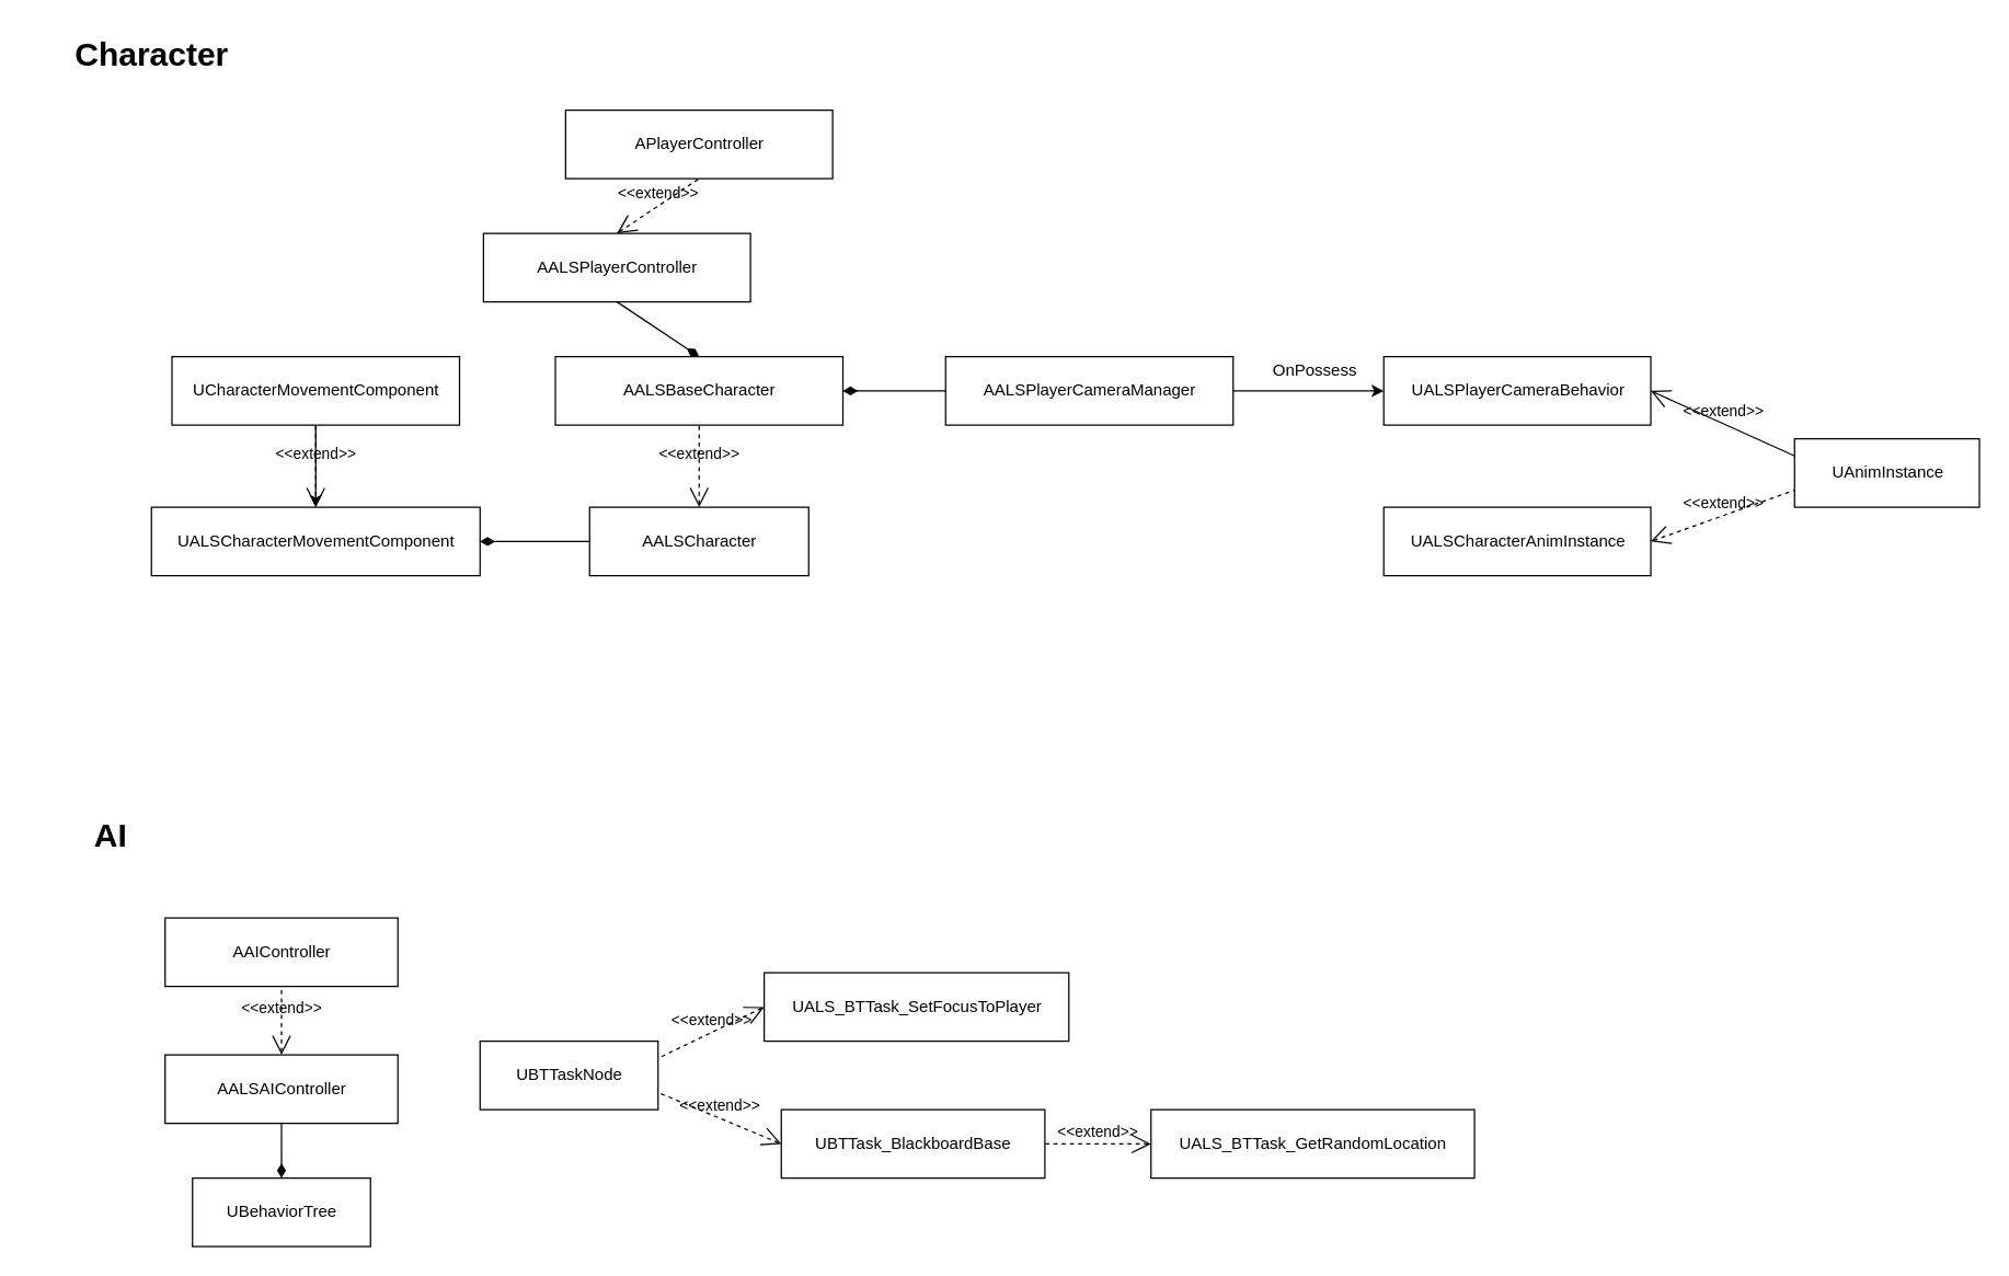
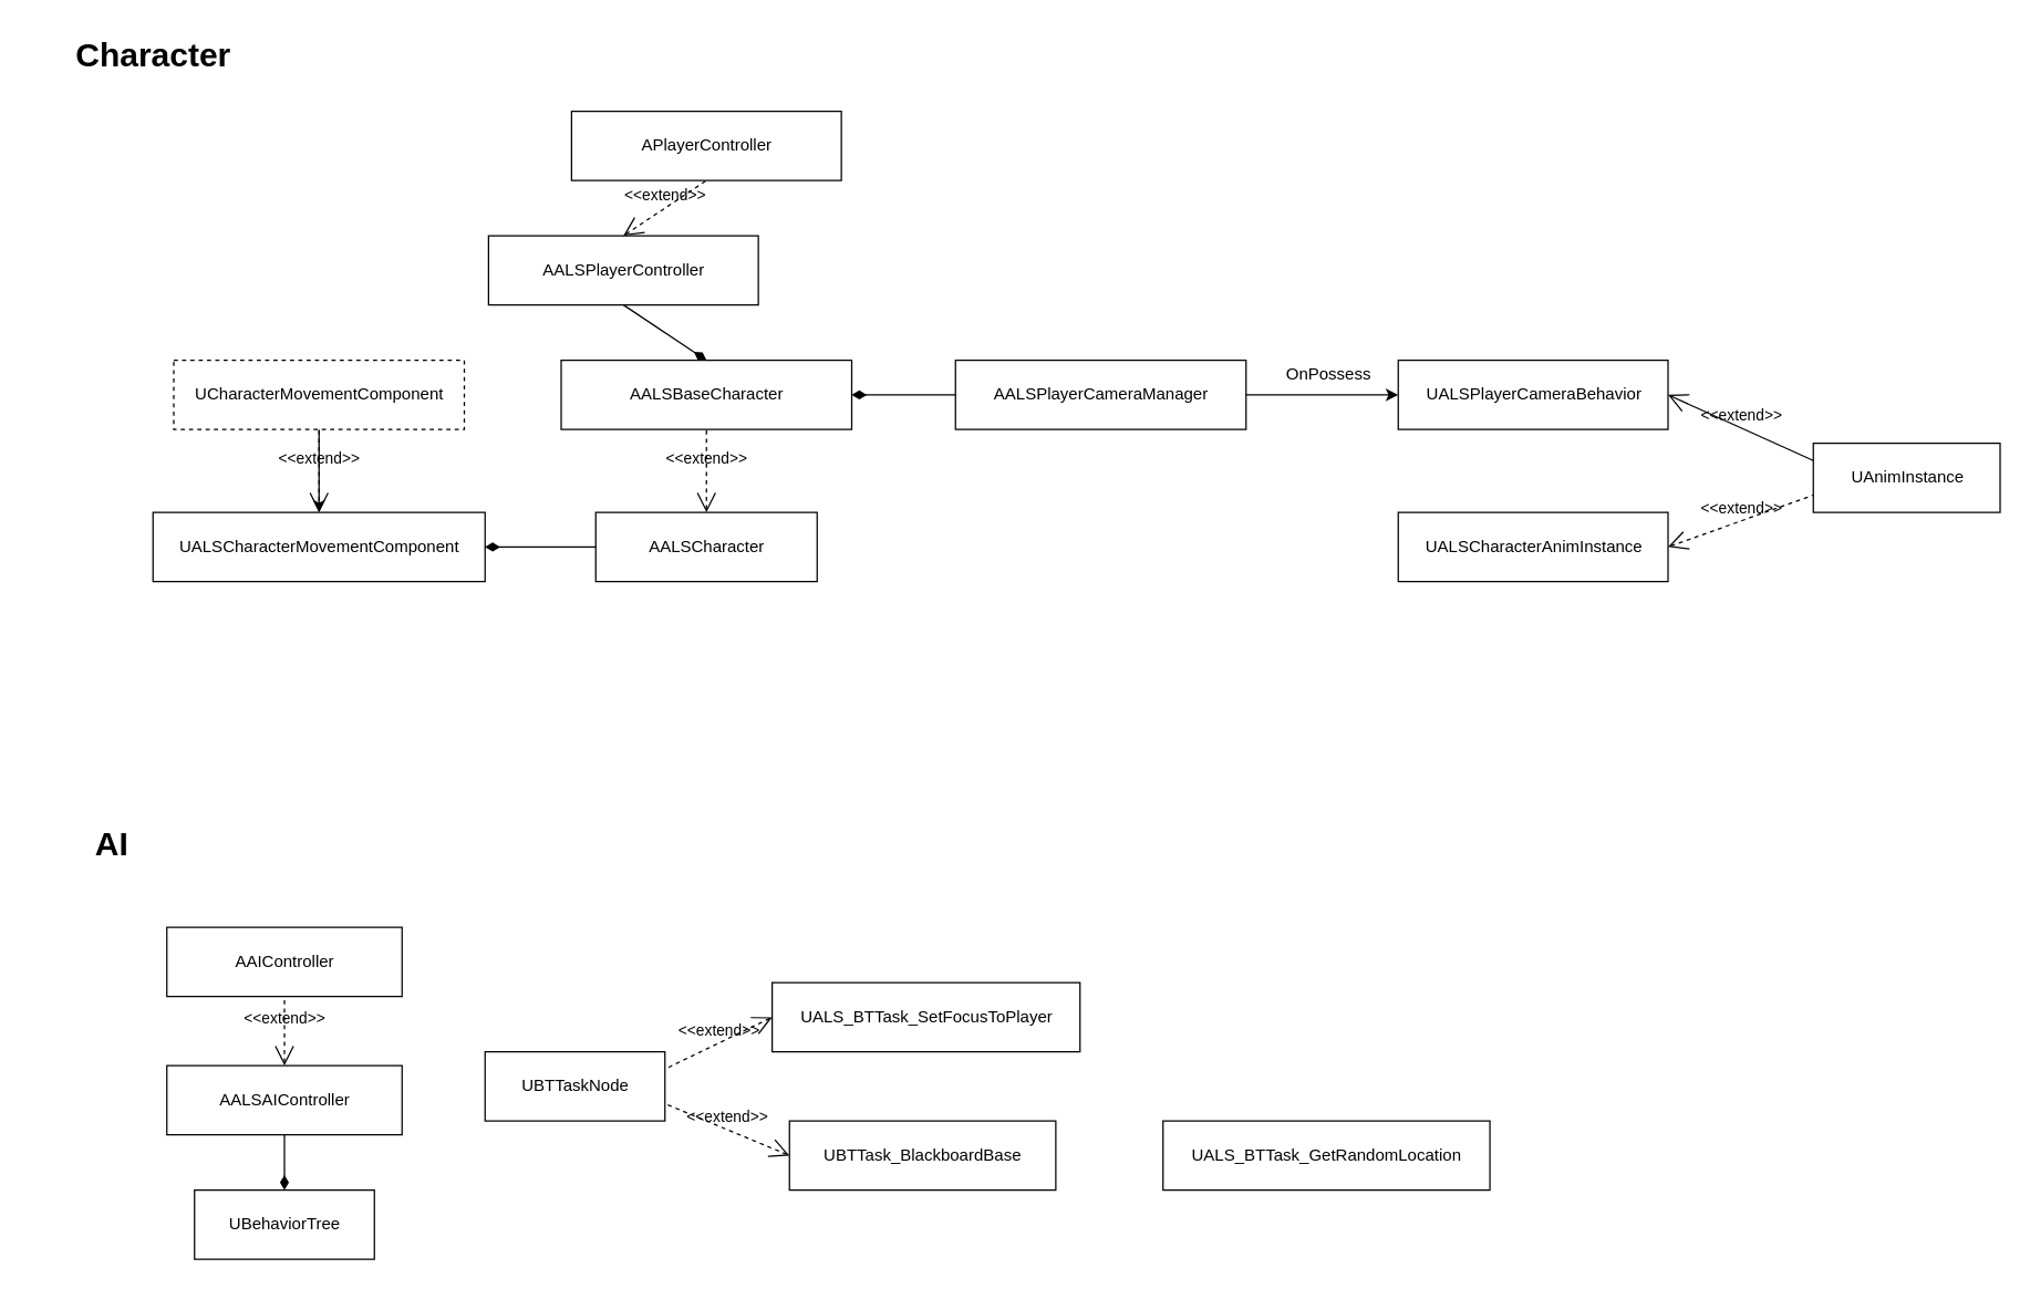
  <mxCell id="0" />
  <mxCell id="1" parent="0" />
  <mxCell id="2" value="" style="edgeStyle=none;html=1;" edge="1" parent="1" source="3" target="4"><mxGeometry relative="1" as="geometry" /></mxCell>
- <mxCell id="3" value="UCharacterMovementComponent" style="html=1;" vertex="1" parent="1"><mxGeometry x="125" y="260" width="210" height="50" as="geometry" /></mxCell>
+ <mxCell id="3" value="UCharacterMovementComponent" style="html=1;dashed=1;" vertex="1" parent="1"><mxGeometry x="125" y="260" width="210" height="50" as="geometry" /></mxCell>
  <mxCell id="4" value="UALSCharacterMovementComponent" style="html=1;" vertex="1" parent="1"><mxGeometry x="110" y="370" width="240" height="50" as="geometry" /></mxCell>
  <mxCell id="5" value="&amp;lt;&amp;lt;extend&amp;gt;&amp;gt;" style="edgeStyle=none;html=1;startArrow=open;endArrow=none;startSize=12;verticalAlign=bottom;dashed=1;labelBackgroundColor=none;entryX=0.5;entryY=1;entryDx=0;entryDy=0;exitX=0.5;exitY=0;exitDx=0;exitDy=0;" edge="1" parent="1" source="4" target="3"><mxGeometry width="160" relative="1" as="geometry"><mxPoint x="515" y="550" as="sourcePoint" /><mxPoint x="675" y="550" as="targetPoint" /></mxGeometry></mxCell>
  <mxCell id="6" value="AALSBaseCharacter" style="html=1;" vertex="1" parent="1"><mxGeometry x="405" y="260" width="210" height="50" as="geometry" /></mxCell>
  <mxCell id="7" value="AALSCharacter" style="html=1;" vertex="1" parent="1"><mxGeometry x="430" y="370" width="160" height="50" as="geometry" /></mxCell>
  <mxCell id="8" value="&amp;lt;&amp;lt;extend&amp;gt;&amp;gt;" style="edgeStyle=none;html=1;startArrow=open;endArrow=none;startSize=12;verticalAlign=bottom;dashed=1;labelBackgroundColor=none;entryX=0.5;entryY=1;entryDx=0;entryDy=0;exitX=0.5;exitY=0;exitDx=0;exitDy=0;" edge="1" parent="1" source="7" target="6"><mxGeometry width="160" relative="1" as="geometry"><mxPoint x="780" y="550" as="sourcePoint" /><mxPoint x="940" y="550" as="targetPoint" /></mxGeometry></mxCell>
  <mxCell id="9" value="" style="endArrow=none;startArrow=diamondThin;endFill=0;startFill=1;html=1;verticalAlign=bottom;labelBackgroundColor=none;strokeWidth=1;startSize=8;endSize=8;entryX=0;entryY=0.5;entryDx=0;entryDy=0;exitX=1;exitY=0.5;exitDx=0;exitDy=0;" edge="1" parent="1" source="4" target="7"><mxGeometry width="160" relative="1" as="geometry"><mxPoint x="690" y="395" as="sourcePoint" /><mxPoint x="610" y="395" as="targetPoint" /></mxGeometry></mxCell>
  <mxCell id="10" value="AALSPlayerController" style="html=1;" vertex="1" parent="1"><mxGeometry x="352.5" y="170" width="195" height="50" as="geometry" /></mxCell>
  <mxCell id="11" value="" style="endArrow=none;startArrow=diamondThin;endFill=0;startFill=1;html=1;verticalAlign=bottom;labelBackgroundColor=none;strokeWidth=1;startSize=8;endSize=8;entryX=0.5;entryY=1;entryDx=0;entryDy=0;exitX=0.5;exitY=0;exitDx=0;exitDy=0;" edge="1" parent="1" source="6" target="10"><mxGeometry width="160" relative="1" as="geometry"><mxPoint x="360" y="405" as="sourcePoint" /><mxPoint x="440" y="405" as="targetPoint" /></mxGeometry></mxCell>
  <mxCell id="12" value="APlayerController" style="html=1;" vertex="1" parent="1"><mxGeometry x="412.5" y="80" width="195" height="50" as="geometry" /></mxCell>
  <mxCell id="13" value="&amp;lt;&amp;lt;extend&amp;gt;&amp;gt;" style="edgeStyle=none;html=1;startArrow=open;endArrow=none;startSize=12;verticalAlign=bottom;dashed=1;labelBackgroundColor=none;entryX=0.5;entryY=1;entryDx=0;entryDy=0;exitX=0.5;exitY=0;exitDx=0;exitDy=0;" edge="1" parent="1" source="10" target="12"><mxGeometry width="160" relative="1" as="geometry"><mxPoint x="520" y="380" as="sourcePoint" /><mxPoint x="520" y="320" as="targetPoint" /></mxGeometry></mxCell>
  <mxCell id="14" style="edgeStyle=none;html=1;exitX=1;exitY=0.5;exitDx=0;exitDy=0;entryX=0;entryY=0.5;entryDx=0;entryDy=0;" edge="1" parent="1" source="15" target="17"><mxGeometry relative="1" as="geometry" /></mxCell>
  <mxCell id="15" value="AALSPlayerCameraManager" style="html=1;" vertex="1" parent="1"><mxGeometry x="690" y="260" width="210" height="50" as="geometry" /></mxCell>
  <mxCell id="16" value="" style="endArrow=none;startArrow=diamondThin;endFill=0;startFill=1;html=1;verticalAlign=bottom;labelBackgroundColor=none;strokeWidth=1;startSize=8;endSize=8;entryX=0;entryY=0.5;entryDx=0;entryDy=0;exitX=1;exitY=0.5;exitDx=0;exitDy=0;" edge="1" parent="1" source="6" target="15"><mxGeometry width="160" relative="1" as="geometry"><mxPoint x="360" y="405" as="sourcePoint" /><mxPoint x="440" y="405" as="targetPoint" /></mxGeometry></mxCell>
  <mxCell id="17" value="UALSPlayerCameraBehavior" style="html=1;" vertex="1" parent="1"><mxGeometry x="1010" y="260" width="195" height="50" as="geometry" /></mxCell>
  <mxCell id="18" value="OnPossess" style="text;html=1;strokeColor=none;fillColor=none;align=center;verticalAlign=middle;whiteSpace=wrap;overflow=hidden;" vertex="1" parent="1"><mxGeometry x="920" y="260" width="80" height="20" as="geometry" /></mxCell>
  <mxCell id="19" value="UALSCharacterAnimInstance" style="html=1;" vertex="1" parent="1"><mxGeometry x="1010" y="370" width="195" height="50" as="geometry" /></mxCell>
  <mxCell id="20" value="UAnimInstance" style="html=1;" vertex="1" parent="1"><mxGeometry x="1310" y="320" width="135" height="50" as="geometry" /></mxCell>
  <mxCell id="21" value="&amp;lt;&amp;lt;extend&amp;gt;&amp;gt;" style="edgeStyle=none;html=1;startArrow=open;endArrow=none;startSize=12;verticalAlign=bottom;dashed=1;labelBackgroundColor=none;entryX=0;entryY=0.75;entryDx=0;entryDy=0;exitX=1;exitY=0.5;exitDx=0;exitDy=0;" edge="1" parent="1" source="19" target="20"><mxGeometry width="160" relative="1" as="geometry"><mxPoint x="775" y="270" as="sourcePoint" /><mxPoint x="775" y="220" as="targetPoint" /></mxGeometry></mxCell>
  <mxCell id="22" value="&amp;lt;&amp;lt;extend&amp;gt;&amp;gt;" style="edgeStyle=none;html=1;startArrow=open;endArrow=none;startSize=12;verticalAlign=bottom;dashed=0;labelBackgroundColor=none;exitX=1;exitY=0.5;exitDx=0;exitDy=0;entryX=0;entryY=0.25;entryDx=0;entryDy=0;" edge="1" parent="1" source="17" target="20"><mxGeometry width="160" relative="1" as="geometry"><mxPoint x="1117.5" y="430" as="sourcePoint" /><mxPoint x="1280" y="310" as="targetPoint" /></mxGeometry></mxCell>
  <mxCell id="23" value="AAIController" style="html=1;" vertex="1" parent="1"><mxGeometry x="120" y="670" width="170" height="50" as="geometry" /></mxCell>
  <mxCell id="24" value="&amp;lt;&amp;lt;extend&amp;gt;&amp;gt;" style="edgeStyle=none;html=1;startArrow=open;endArrow=none;startSize=12;verticalAlign=bottom;dashed=1;labelBackgroundColor=none;entryX=0.5;entryY=1;entryDx=0;entryDy=0;exitX=0.5;exitY=0;exitDx=0;exitDy=0;" edge="1" parent="1" source="25" target="23"><mxGeometry width="160" relative="1" as="geometry"><mxPoint x="205" y="780" as="sourcePoint" /><mxPoint x="210" y="370" as="targetPoint" /></mxGeometry></mxCell>
  <mxCell id="25" value="AALSAIController" style="html=1;" vertex="1" parent="1"><mxGeometry x="120" y="770" width="170" height="50" as="geometry" /></mxCell>
  <mxCell id="26" value="UBehaviorTree" style="html=1;" vertex="1" parent="1"><mxGeometry x="140" y="860" width="130" height="50" as="geometry" /></mxCell>
  <mxCell id="27" value="" style="endArrow=none;startArrow=diamondThin;endFill=0;startFill=1;html=1;verticalAlign=bottom;labelBackgroundColor=none;strokeWidth=1;startSize=8;endSize=8;entryX=0.5;entryY=1;entryDx=0;entryDy=0;exitX=0.5;exitY=0;exitDx=0;exitDy=0;" edge="1" parent="1" source="26" target="25"><mxGeometry width="160" relative="1" as="geometry"><mxPoint x="595" y="345" as="sourcePoint" /><mxPoint x="670" y="345" as="targetPoint" /></mxGeometry></mxCell>
  <mxCell id="28" value="UBTTaskNode" style="html=1;" vertex="1" parent="1"><mxGeometry x="350" y="760" width="130" height="50" as="geometry" /></mxCell>
  <mxCell id="29" value="UALS_BTTask_SetFocusToPlayer" style="html=1;" vertex="1" parent="1"><mxGeometry x="557.5" y="710" width="222.5" height="50" as="geometry" /></mxCell>
  <mxCell id="30" value="UBTTask_BlackboardBase" style="html=1;" vertex="1" parent="1"><mxGeometry x="570" y="810" width="192.5" height="50" as="geometry" /></mxCell>
  <mxCell id="31" value="UALS_BTTask_GetRandomLocation" style="html=1;" vertex="1" parent="1"><mxGeometry x="840" y="810" width="236.25" height="50" as="geometry" /></mxCell>
  <mxCell id="32" value="&amp;lt;&amp;lt;extend&amp;gt;&amp;gt;" style="edgeStyle=none;html=1;startArrow=open;endArrow=none;startSize=12;verticalAlign=bottom;dashed=1;labelBackgroundColor=none;entryX=1;entryY=0.75;entryDx=0;entryDy=0;exitX=0;exitY=0.5;exitDx=0;exitDy=0;" edge="1" parent="1" source="30" target="28"><mxGeometry width="160" relative="1" as="geometry"><mxPoint x="465" y="560" as="sourcePoint" /><mxPoint x="465" y="510" as="targetPoint" /></mxGeometry></mxCell>
  <mxCell id="33" value="&amp;lt;&amp;lt;extend&amp;gt;&amp;gt;" style="edgeStyle=none;html=1;startArrow=open;endArrow=none;startSize=12;verticalAlign=bottom;dashed=1;labelBackgroundColor=none;entryX=1;entryY=0.25;entryDx=0;entryDy=0;exitX=0;exitY=0.5;exitDx=0;exitDy=0;" edge="1" parent="1" source="29" target="28"><mxGeometry width="160" relative="1" as="geometry"><mxPoint x="577.5" y="885" as="sourcePoint" /><mxPoint x="540" y="807.5" as="targetPoint" /></mxGeometry></mxCell>
- <mxCell id="34" value="&amp;lt;&amp;lt;extend&amp;gt;&amp;gt;" style="edgeStyle=none;html=1;startArrow=open;endArrow=none;startSize=12;verticalAlign=bottom;dashed=1;labelBackgroundColor=none;entryX=1;entryY=0.5;entryDx=0;entryDy=0;exitX=0;exitY=0.5;exitDx=0;exitDy=0;" edge="1" parent="1" source="31" target="30"><mxGeometry width="160" relative="1" as="geometry"><mxPoint x="580" y="845" as="sourcePoint" /><mxPoint x="490" y="807.5" as="targetPoint" /></mxGeometry></mxCell>
  <mxCell id="35" value="AI" style="text;strokeColor=none;fillColor=none;html=1;fontSize=24;fontStyle=1;verticalAlign=middle;align=center;" vertex="1" parent="1"><mxGeometry x="30" y="590" width="100" height="40" as="geometry" /></mxCell>
  <mxCell id="36" value="Character" style="text;strokeColor=none;fillColor=none;html=1;fontSize=24;fontStyle=1;verticalAlign=middle;align=center;" vertex="1" parent="1"><mxGeometry y="20" width="180" height="40" as="geometry" x="20" /></mxCell>
